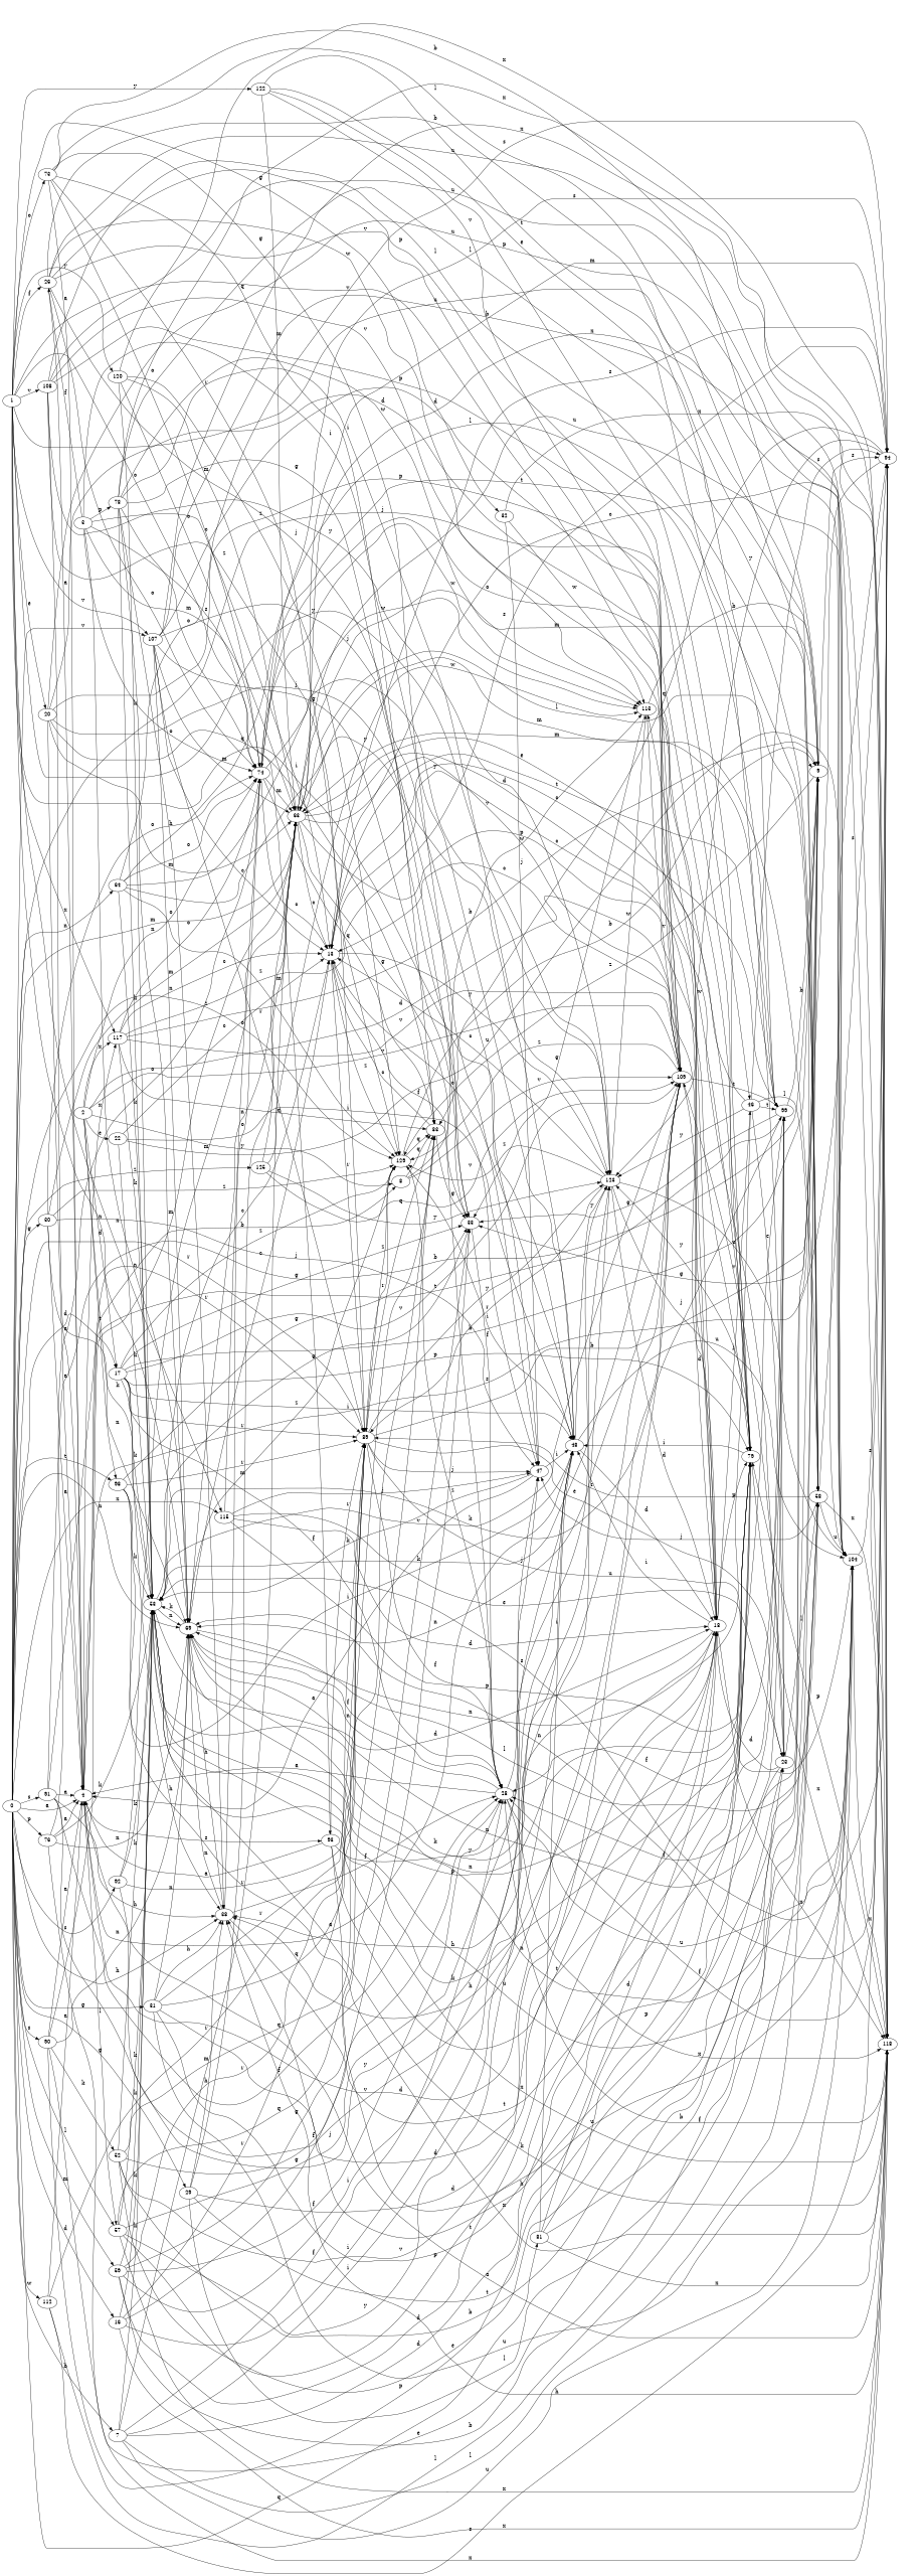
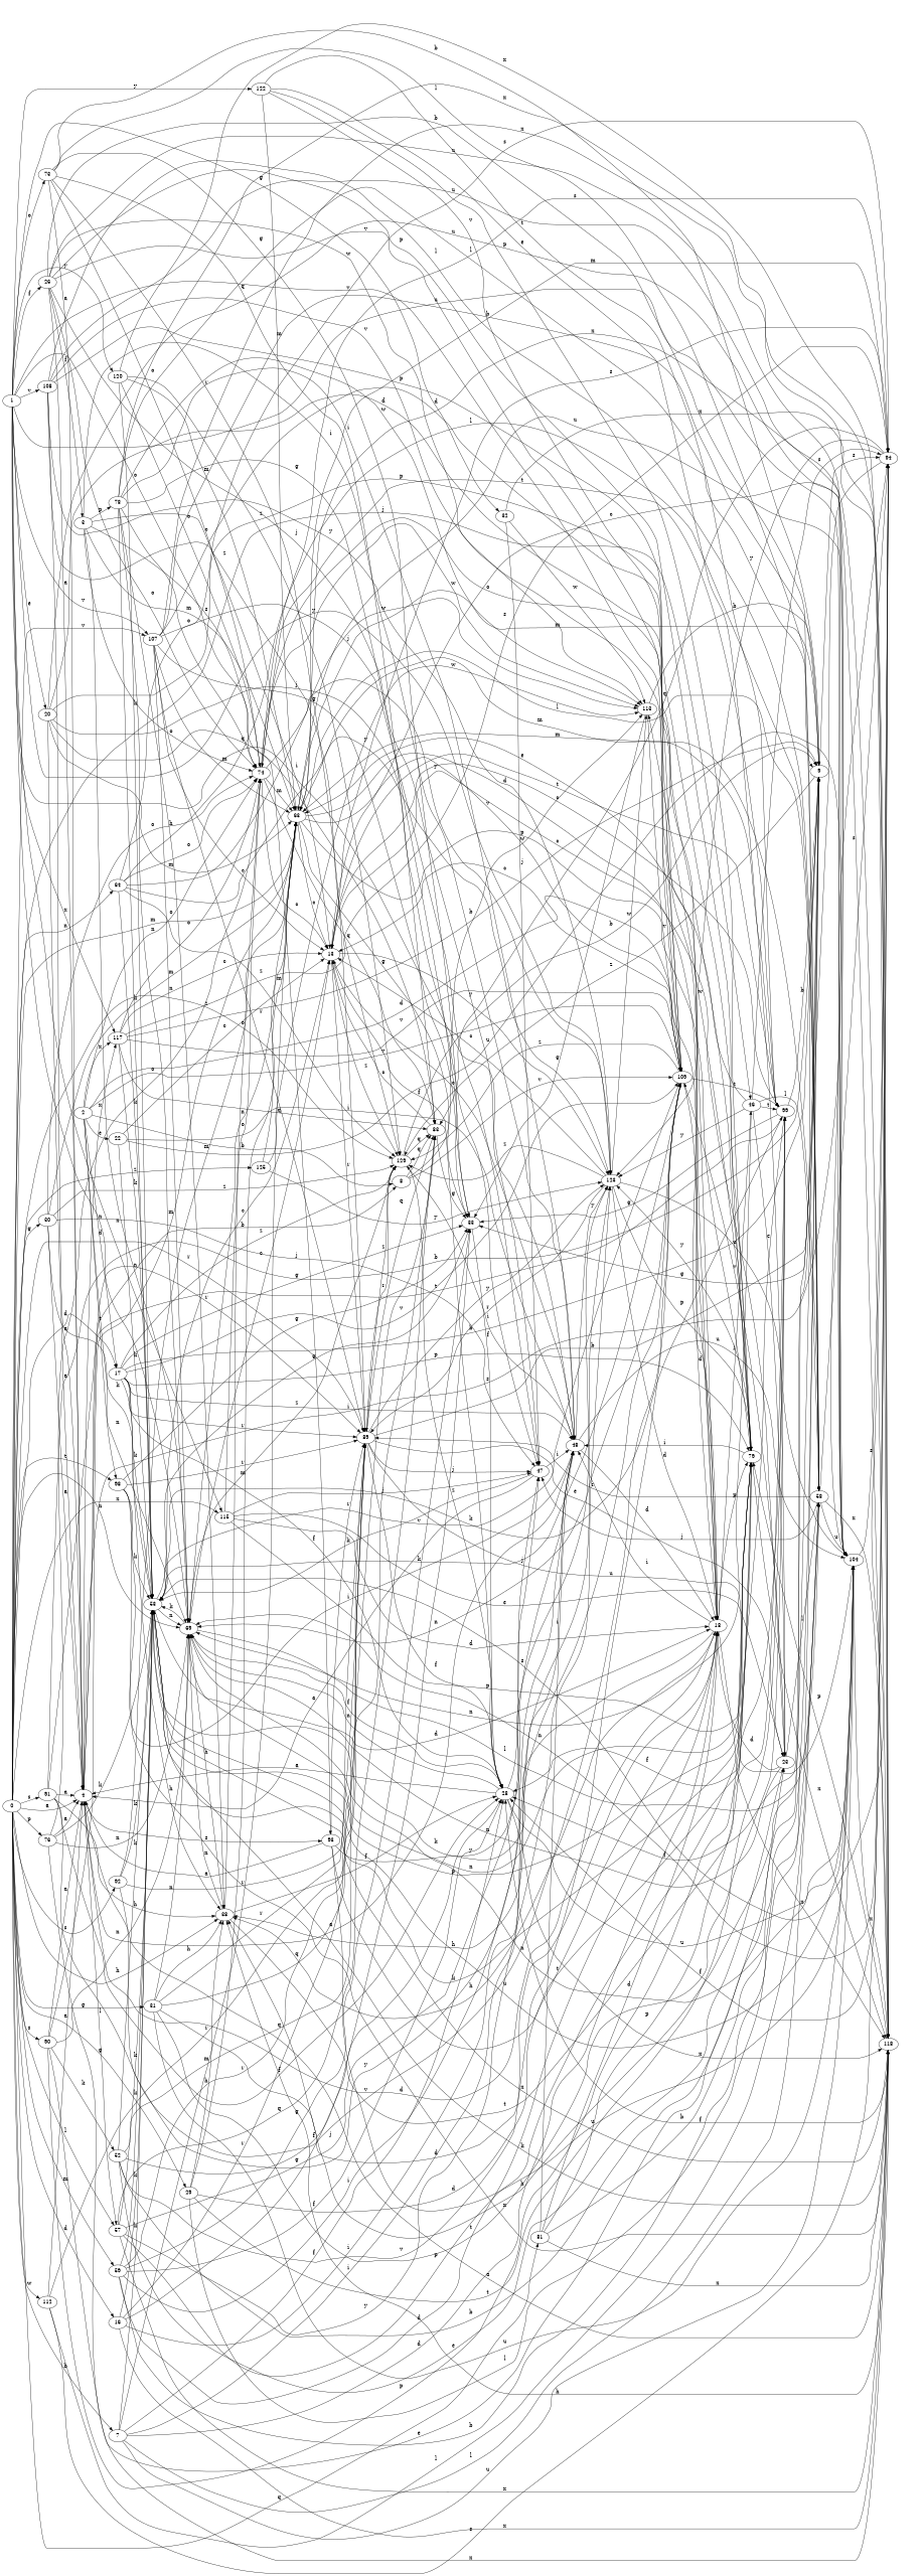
  strict digraph {
    rankdir=LR
    0
    4
    7
    16
    17
    29
    30
    31
    38
    46
    57
    59
    63
    64
    69
    76
    81
    89
    90
    91
    92
    98
    107
    112
    115
    125
    129
    117
    8
    18
    93
    94
    99
    n34 [label=48]
    104
    53
    28
    58
    33
    118
    109
    9
    79
    74
    47
    83
    123
    23
    52
    13
    113
    1
    20
    26
    32
    73
    108
    120
    122
    2
    22
    3
    78
    0 -> 4 [label=a]
    0 -> 7 [label=b]
    0 -> 16 [label=d]
    0 -> 17 [label=d]
    0 -> 29 [label=g]
    0 -> 30 [label=g]
    0 -> 31 [label=g]
    0 -> 38 [label=h]
    0 -> 46 [label=j]
    0 -> 57 [label=l]
    0 -> 59 [label=m]
    0 -> 63 [label=m]
    0 -> 64 [label=n]
    0 -> 69 [label=n]
    0 -> 76 [label=p]
    0 -> 81 [label=q]
    0 -> 89 [label=r]
    0 -> 90 [label=s]
    0 -> 91 [label=s]
    0 -> 92 [label=s]
    0 -> 98 [label=t]
    0 -> 107 [label=v]
    0 -> 112 [label=w]
    0 -> 115 [label=x]
    0 -> 125 [label=z]
    0 -> 129 [label=z]
    4 -> 57 [label=l]
    4 -> 117 [label=x]
    4 -> 8 [label=b]
    4 -> 18 [label=d]
    4 -> 93 [label=s]
    4 -> 94 [label=s]
    4 -> 99 [label=t]
    7 -> 63 [label=m]
    7 -> 18 [label=d]
    7 -> n34 [label=i]
    7 -> 104 [label=u]
    7 -> 53 [label=k]
    7 -> 28 [label=f]
    7 -> 58 [label=l]
    16 -> 89 [label=r]
    16 -> n34 [label=i]
    16 -> 53 [label=k]
    16 -> 33 [label=g]
    16 -> 118 [label=x]
    17 -> 38 [label=h]
    17 -> 89 [label=r]
    17 -> 129 [label=z]
    17 -> n34 [label=i]
    17 -> 53 [label=k]
    17 -> 28 [label=f]
    17 -> 33 [label=g]
    17 -> 109 [label=v]
    17 -> 9 [label=b]
    17 -> 79 [label=p]
    29 -> 38 [label=h]
    29 -> 63 [label=m]
    29 -> 18 [label=d]
    29 -> 99 [label=t]
    29 -> 58 [label=l]
    30 -> 4 [label=a]
    30 -> 63 [label=m]
    30 -> 69 [label=n]
    30 -> 129 [label=z]
    30 -> 74 [label=o]
    30 -> 47 [label=j]
    31 -> 38 [label=h]
    31 -> 69 [label=n]
    31 -> 89 [label=r]
    31 -> 18 [label=d]
    31 -> 99 [label=t]
    31 -> 104 [label=u]
    31 -> 83 [label=q]
    38 -> 69 [label=n]
    38 -> 99 [label=t]
    38 -> 28 [label=f]
    38 -> 74 [label=o]
    46 -> 63 [label=e]
    46 -> 69 [label=n]
    46 -> 94 [label=s]
    46 -> 99 [label=t]
    46 -> 58 [label=l]
    46 -> 123 [label=y]
    46 -> 23 [label=e]
    57 -> 53 [label=k]
    57 -> 118 [label=x]
    57 -> 79 [label=p]
    57 -> 47 [label=j]
    57 -> 83 [label=q]
    57 -> 123 [label=y]
    59 -> 89 [label=r]
    59 -> 18 [label=d]
    59 -> n34 [label=i]
    59 -> 53 [label=k]
    59 -> 28 [label=f]
    59 -> 33 [label=g]
    59 -> 9 [label=b]
    63 -> 69 [label=n]
    63 -> 18 [label=d]
    63 -> 104 [label=u]
    63 -> 58 [label=l]
    63 -> 33 [label=g]
    63 -> 118 [label=x]
    63 -> 109 [label=v]
    63 -> 79 [label=p]
    63 -> 13 [label=c]
    64 -> 129 [label=z]
    64 -> 94 [label=s]
    64 -> 53 [label=k]
    64 -> 58 [label=l]
    64 -> 74 [label=o]
    64 -> 123 [label=y]
    64 -> 113 [label=w]
    69 -> 38 [label=h]
    69 -> 129 [label=z]
    69 -> 53 [label=k]
    69 -> 28 [label=f]
    69 -> 58 [label=l]
    69 -> 13 [label=c]
    76 -> 4 [label=a]
    76 -> 69 [label=n]
    76 -> 53 [label=k]
    76 -> 118 [label=x]
    76 -> 74 [label=o]
    81 -> 18 [label=d]
    81 -> n34 [label=i]
    81 -> 118 [label=x]
    81 -> 9 [label=b]
    81 -> 79 [label=p]
    89 -> 129 [label=z]
    89 -> 104 [label=u]
    89 -> 28 [label=f]
    89 -> 9 [label=b]
    89 -> 47 [label=j]
    89 -> 83 [label=q]
    89 -> 123 [label=y]
    89 -> 23 [label=e]
    90 -> 4 [label=a]
    90 -> 63 [label=m]
    90 -> 69 [label=n]
    90 -> 79 [label=p]
    90 -> 23 [label=e]
    90 -> 52 [label=k]
    91 -> 4 [label=a]
    91 -> 38 [label=h]
    91 -> 89 [label=r]
    91 -> 28 [label=f]
    91 -> 109 [label=v]
    91 -> 9 [label=b]
    92 -> 63 [label=m]
    92 -> 89 [label=r]
    92 -> 53 [label=k]
    92 -> 123 [label=y]
    98 -> 89 [label=r]
    98 -> n34 [label=i]
    98 -> 53 [label=k]
    98 -> 33 [label=g]
    98 -> 118 [label=x]
    107 -> 63 [label=m]
    107 -> 69 [label=n]
    107 -> 89 [label=r]
    107 -> 18 [label=d]
    107 -> 33 [label=g]
    107 -> 118 [label=x]
    107 -> 9 [label=b]
    107 -> 47 [label=j]
    107 -> 13 [label=c]
    112 -> 4 [label=a]
    112 -> 89 [label=r]
    112 -> 94 [label=s]
    112 -> 58 [label=l]
    115 -> 18 [label=d]
    115 -> 79 [label=p]
    115 -> 74 [label=o]
    115 -> 47 [label=j]
    115 -> 23 [label=e]
    125 -> 63 [label=m]
-   125 -> 109 [label=v]
    125 -> 123 [label=y]
    125 -> 113 [label=w]
    129 -> 89 [label=r]
    129 -> n34 [label=i]
    129 -> 9 [label=b]
    129 -> 83 [label=q]
    117 -> 94 [label=s]
    117 -> 53 [label=k]
    117 -> 109 [label=v]
    117 -> 9 [label=b]
    117 -> 74 [label=o]
    117 -> 83 [label=q]
    117 -> 13 [label=c]
    8 -> 109 [label=v]
    8 -> 83 [label=q]
    8 -> 113 [label=w]
    18 -> 38 [label=h]
    18 -> 46 [label=j]
    18 -> n34 [label=i]
    18 -> 53 [label=k]
    18 -> 118 [label=x]
    18 -> 79 [label=p]
    18 -> 74 [label=o]
    93 -> 4 [label=a]
    93 -> 89 [label=r]
    93 -> 99 [label=t]
    93 -> 104 [label=u]
    93 -> 123 [label=y]
    94 -> 63 [label=m]
    94 -> 69 [label=n]
    94 -> 28 [label=f]
    94 -> 33 [label=g]
    94 -> 83 [label=q]
    94 -> 123 [label=y]
    99 -> 63 [label=m]
    99 -> 53 [label=k]
    99 -> 28 [label=f]
    99 -> 33 [label=g]
    99 -> 9 [label=b]
    99 -> 13 [label=c]
    n34 -> 4 [label=a]
    n34 -> 18 [label=d]
    n34 -> 104 [label=u]
    n34 -> 123 [label=y]
    n34 -> 13 [label=c]
    104 -> 69 [label=n]
    104 -> 94 [label=s]
    104 -> 118 [label=x]
    53 -> 69 [label=n]
    53 -> 18 [label=d]
    53 -> 94 [label=s]
    53 -> 104 [label=u]
    53 -> 33 [label=g]
    53 -> 118 [label=x]
    53 -> 109 [label=v]
    53 -> 79 [label=p]
    53 -> 13 [label=c]
    28 -> 4 [label=a]
    28 -> 69 [label=n]
    28 -> 129 [label=z]
    28 -> 104 [label=u]
    28 -> 118 [label=x]
    28 -> 47 [label=j]
    58 -> 63 [label=m]
    58 -> 89 [label=r]
    58 -> 94 [label=s]
    58 -> 104 [label=u]
    58 -> 118 [label=x]
    58 -> 47 [label=j]
    33 -> 28 [label=f]
    118 -> 4 [label=a]
    118 -> 38 [label=h]
    118 -> 53 [label=k]
    118 -> 28 [label=f]
    118 -> 79 [label=p]
    118 -> 13 [label=c]
    109 -> 38 [label=h]
    109 -> 69 [label=n]
    109 -> 129 [label=z]
    109 -> 18 [label=d]
    109 -> 99 [label=t]
    109 -> 53 [label=k]
    109 -> 13 [label=c]
    9 -> 38 [label=h]
    9 -> 63 [label=m]
    9 -> 129 [label=z]
    9 -> 94 [label=s]
    9 -> 28 [label=f]
    79 -> 69 [label=n]
    79 -> n34 [label=i]
    79 -> 53 [label=k]
    79 -> 118 [label=x]
    79 -> 123 [label=y]
    79 -> 113 [label=w]
    74 -> 63 [label=m]
    74 -> 94 [label=s]
    74 -> 99 [label=t]
    74 -> 83 [label=q]
    74 -> 123 [label=y]
    74 -> 13 [label=c]
    74 -> 113 [label=w]
    47 -> 4 [label=a]
    47 -> n34 [label=i]
    47 -> 53 [label=k]
    83 -> 33 [label=g]
    83 -> 13 [label=c]
    123 -> 89 [label=r]
    123 -> 129 [label=z]
    123 -> 18 [label=d]
    123 -> 104 [label=u]
-   123 -> 79 [label=j]
+   123 -> 79 [label=p]
    123 -> 13 [label=c]
    123 -> 113 [label=w]
    23 -> 69 [label=n]
    23 -> 18 [label=d]
    23 -> 58 [label=l]
    23 -> 109 [label=v]
    23 -> 13 [label=c]
    52 -> 53 [label=k]
    52 -> 28 [label=f]
    52 -> 109 [label=v]
    52 -> 9 [label=b]
    52 -> 83 [label=q]
    52 -> 23 [label=e]
    13 -> 89 [label=r]
    13 -> 129 [label=z]
    13 -> 94 [label=s]
    13 -> 99 [label=t]
    13 -> 28 [label=f]
    13 -> 123 [label=y]
    113 -> 33 [label=g]
    113 -> 109 [label=v]
    113 -> 9 [label=b]
    1 -> 69 [label=n]
    1 -> 107 [label=v]
    1 -> 115 [label=x]
    1 -> 117 [label=x]
    1 -> n34 [label=i]
    1 -> 104 [label=u]
    1 -> 109 [label=v]
    1 -> 74 [label=o]
    1 -> 123 [label=y]
    1 -> 20 [label=e]
    1 -> 26 [label=f]
    1 -> 32 [label=g]
    1 -> 73 [label=o]
    1 -> 108 [label=v]
    1 -> 120 [label=y]
    1 -> 122 [label=y]
    20 -> 4 [label=a]
    20 -> 63 [label=m]
    20 -> 18 [label=d]
    20 -> 104 [label=u]
    20 -> 79 [label=p]
    20 -> 47 [label=j]
    20 -> 83 [label=q]
    26 -> 4 [label=a]
    26 -> 104 [label=u]
    26 -> 109 [label=v]
    26 -> 9 [label=b]
    26 -> 79 [label=p]
    26 -> 74 [label=o]
    26 -> 47 [label=j]
    26 -> 113 [label=w]
    32 -> 118 [label=x]
    32 -> 47 [label=j]
    32 -> 113 [label=w]
    73 -> 4 [label=a]
    73 -> 89 [label=r]
    73 -> 58 [label=l]
    73 -> 33 [label=g]
    73 -> 9 [label=b]
    73 -> 74 [label=o]
    73 -> 83 [label=q]
    108 -> 4 [label=a]
    108 -> 129 [label=z]
    108 -> 104 [label=u]
    108 -> 58 [label=l]
    108 -> 109 [label=v]
    108 -> 79 [label=p]
    108 -> 123 [label=y]
    120 -> 63 [label=m]
    120 -> 129 [label=z]
    120 -> 53 [label=k]
    120 -> 118 [label=x]
    120 -> 74 [label=o]
    122 -> 63 [label=m]
    122 -> 99 [label=t]
    122 -> 109 [label=v]
    122 -> 79 [label=p]
    122 -> 23 [label=e]
    2 -> 17 [label=d]
    2 -> 98 [label=t]
    2 -> 117 [label=x]
-   2 -> 8 [label=y]
+   2 -> 8 [label=b]
    2 -> 18 [label=d]
    2 -> 53 [label=k]
    2 -> 109 [label=v]
    2 -> 74 [label=o]
    2 -> 22 [label=e]
    22 -> n34 [label=i]
    22 -> 104 [label=u]
    22 -> 53 [label=k]
    22 -> 13 [label=c]
    3 -> 63 [label=m]
    3 -> 69 [label=n]
    3 -> 93 [label=s]
    3 -> n34 [label=i]
    3 -> 74 [label=o]
    3 -> 13 [label=c]
-   3 -> 26 [label=f]
+   26 -> 3 [label=f]
    3 -> 78 [label=p]
    78 -> 38 [label=h]
    78 -> 69 [label=n]
    78 -> n34 [label=i]
    78 -> 53 [label=k]
    78 -> 58 [label=l]
    78 -> 33 [label=g]
    78 -> 118 [label=x]
    78 -> 74 [label=o]
    78 -> 113 [label=w]
  }
